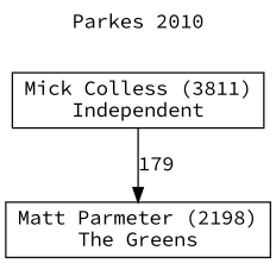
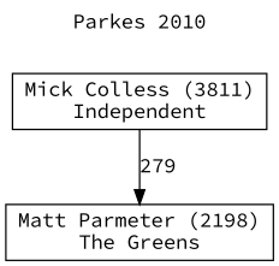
  digraph {
    label="Parkes 2010"
    labelloc=t
    mclimit=10
    fontname="Source Code Pro"
    node [shape=box fontname="Source Code Pro"]
    n1 [label="Matt Parmeter (2198)\nThe Greens"]
    n2 [label="Mick Colless (3811)\nIndependent"]
-   n2 -> n1 [label=179 fontname="Source Code Pro"]
+   n2 -> n1 [label=279 fontname="Source Code Pro"]
  }
